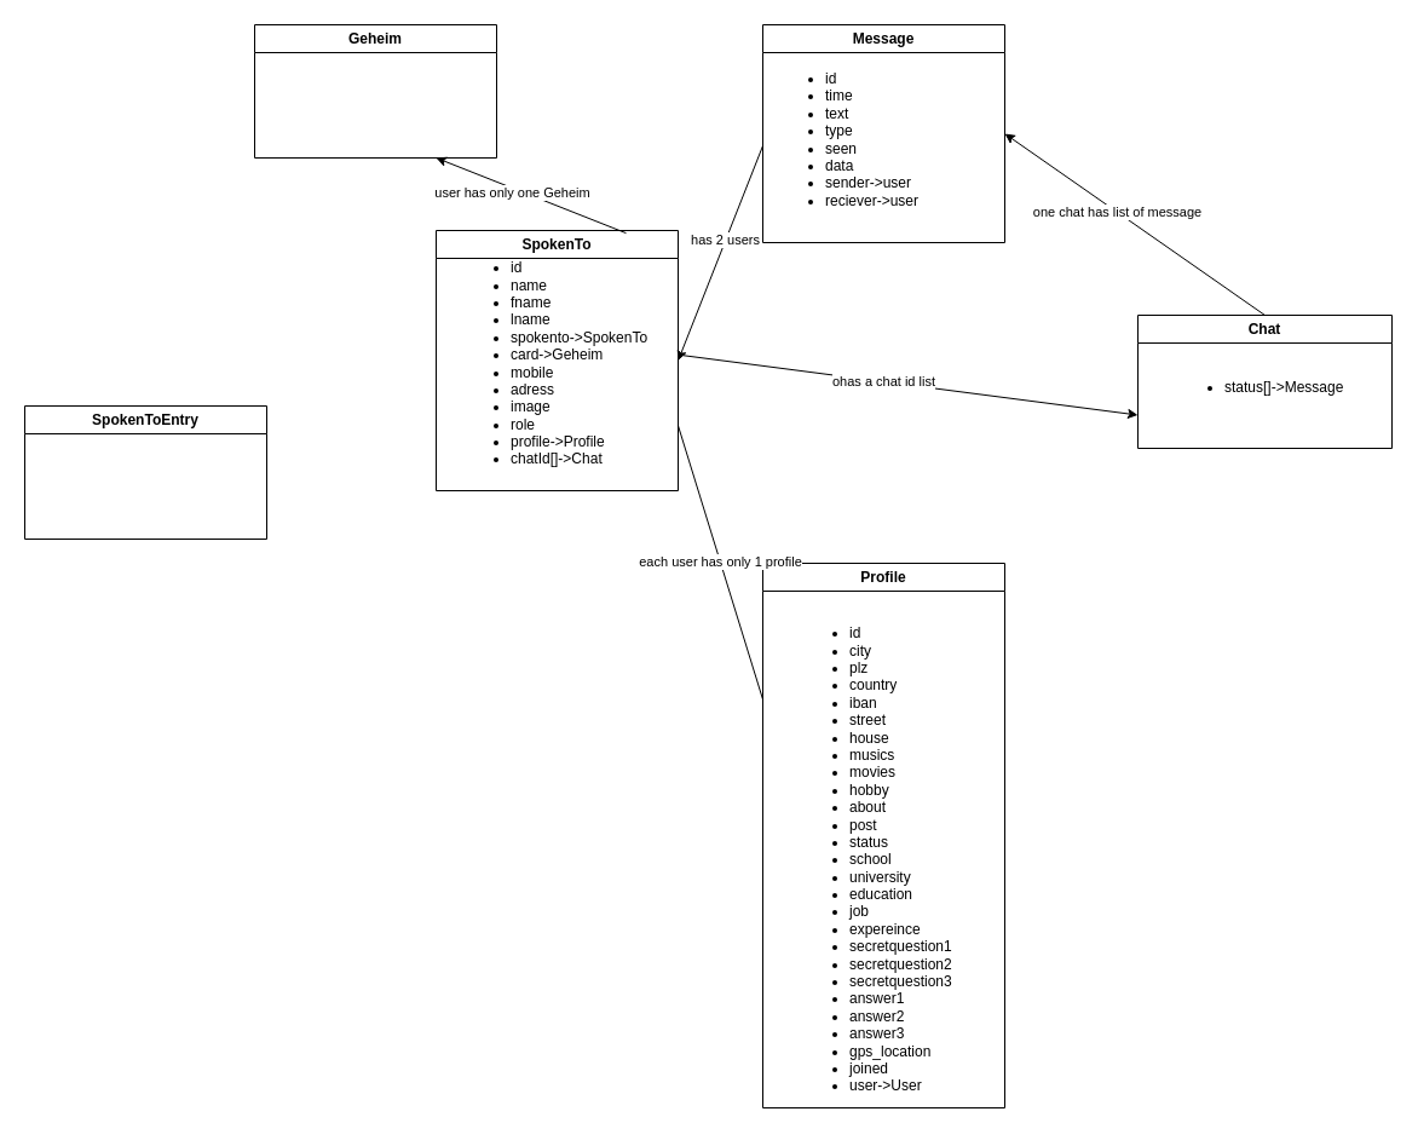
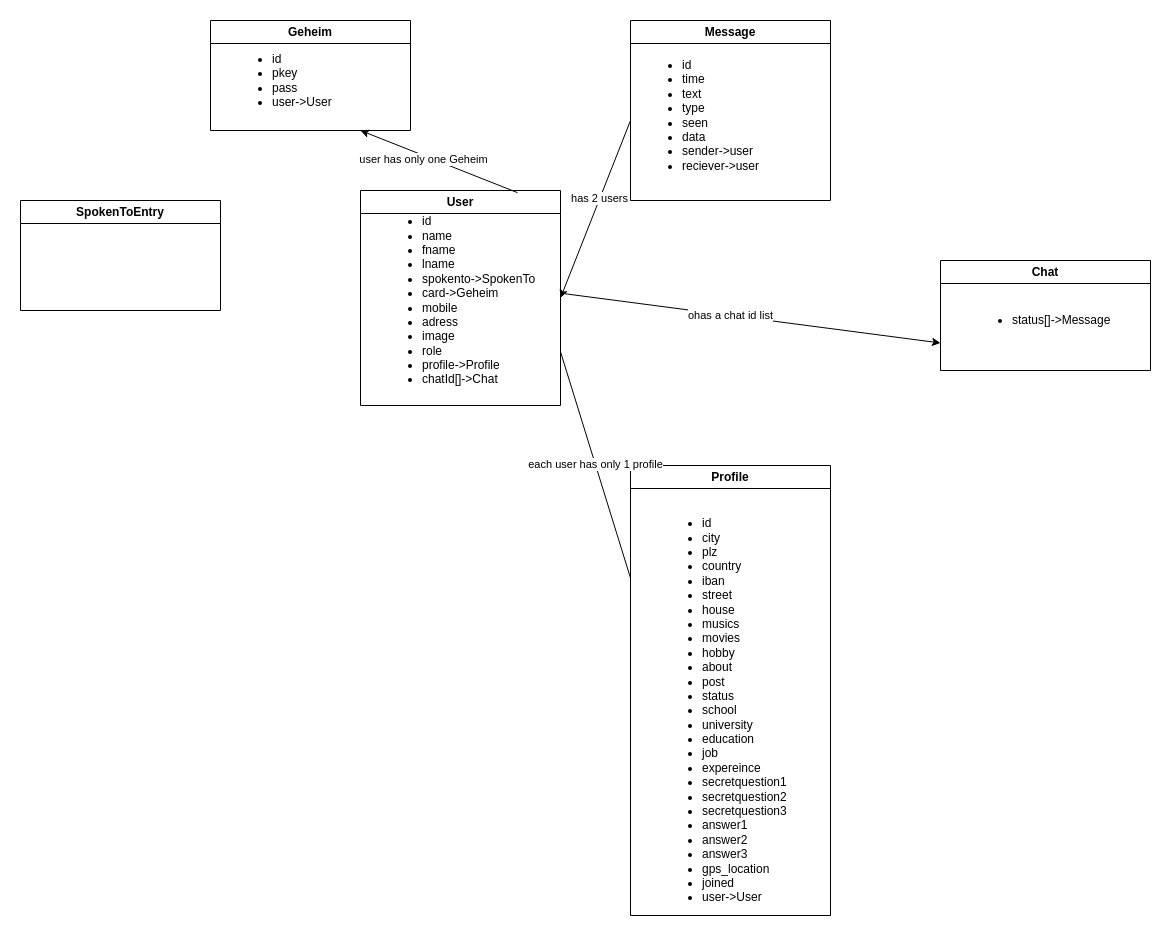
  <mxCell id="0" />
  <mxCell id="1" parent="0" />
  <mxCell id="2" value="Message" style="swimlane;whiteSpace=wrap;html=1;" vertex="1" parent="1"><mxGeometry x="630" y="20" width="200" height="180" as="geometry" /></mxCell>
  <mxCell id="3" value="&lt;ul&gt;&lt;li&gt;id&lt;/li&gt;&lt;li&gt;time&lt;/li&gt;&lt;li&gt;text&lt;/li&gt;&lt;li&gt;type&lt;/li&gt;&lt;li&gt;seen&lt;/li&gt;&lt;li&gt;data&lt;/li&gt;&lt;li&gt;sender-&amp;gt;user&lt;/li&gt;&lt;li&gt;reciever-&amp;gt;user&lt;/li&gt;&lt;/ul&gt;" style="text;html=1;align=left;verticalAlign=middle;resizable=0;points=[];autosize=1;strokeColor=none;fillColor=none;" vertex="1" parent="2"><mxGeometry x="10" y="20" width="140" height="150" as="geometry" /></mxCell>
- <mxCell id="4" value="SpokenTo" style="swimlane;whiteSpace=wrap;html=1;" vertex="1" parent="1"><mxGeometry x="360" y="190" width="200" height="215" as="geometry" /></mxCell>
+ <mxCell id="4" value="User" style="swimlane;whiteSpace=wrap;html=1;" vertex="1" parent="1"><mxGeometry x="360" y="190" width="200" height="215" as="geometry" /></mxCell>
  <mxCell id="5" value="&lt;ul&gt;&lt;li&gt;id&lt;/li&gt;&lt;li&gt;name&lt;/li&gt;&lt;li&gt;fname&lt;/li&gt;&lt;li&gt;lname&lt;/li&gt;&lt;li&gt;spokento-&amp;gt;SpokenTo&lt;/li&gt;&lt;li&gt;card-&amp;gt;Geheim&lt;/li&gt;&lt;li&gt;mobile&lt;/li&gt;&lt;li&gt;adress&lt;/li&gt;&lt;li&gt;image&lt;/li&gt;&lt;li&gt;role&lt;/li&gt;&lt;li&gt;profile-&amp;gt;Profile&lt;/li&gt;&lt;li&gt;chatId[]-&amp;gt;Chat&lt;/li&gt;&lt;/ul&gt;" style="text;html=1;align=left;verticalAlign=middle;resizable=0;points=[];autosize=1;strokeColor=none;fillColor=none;" vertex="1" parent="4"><mxGeometry x="20" y="5" width="180" height="210" as="geometry" /></mxCell>
  <mxCell id="6" value="Profile" style="swimlane;whiteSpace=wrap;html=1;" vertex="1" parent="1"><mxGeometry x="630" y="465" width="200" height="450" as="geometry" /></mxCell>
  <mxCell id="7" value="&lt;ul&gt;&lt;li&gt;id&lt;/li&gt;&lt;li&gt;city&lt;/li&gt;&lt;li&gt;plz&lt;/li&gt;&lt;li&gt;country&lt;/li&gt;&lt;li&gt;iban&lt;/li&gt;&lt;li&gt;street&lt;/li&gt;&lt;li&gt;house&lt;/li&gt;&lt;li&gt;musics&lt;/li&gt;&lt;li&gt;movies&lt;/li&gt;&lt;li&gt;hobby&lt;/li&gt;&lt;li&gt;about&lt;/li&gt;&lt;li&gt;post&lt;/li&gt;&lt;li&gt;status&lt;/li&gt;&lt;li&gt;school&lt;/li&gt;&lt;li&gt;university&lt;/li&gt;&lt;li&gt;education&lt;/li&gt;&lt;li&gt;job&lt;/li&gt;&lt;li&gt;expereince&lt;/li&gt;&lt;li&gt;secretquestion1&lt;/li&gt;&lt;li style=&quot;border-color: var(--border-color);&quot;&gt;secretquestion2&lt;/li&gt;&lt;li style=&quot;border-color: var(--border-color);&quot;&gt;secretquestion3&lt;/li&gt;&lt;li style=&quot;border-color: var(--border-color);&quot;&gt;answer1&lt;/li&gt;&lt;li style=&quot;border-color: var(--border-color);&quot;&gt;answer2&lt;/li&gt;&lt;li style=&quot;border-color: var(--border-color);&quot;&gt;answer3&lt;/li&gt;&lt;li style=&quot;border-color: var(--border-color);&quot;&gt;gps_location&lt;/li&gt;&lt;li style=&quot;border-color: var(--border-color);&quot;&gt;joined&lt;/li&gt;&lt;li style=&quot;border-color: var(--border-color);&quot;&gt;user-&amp;gt;User&lt;/li&gt;&lt;/ul&gt;" style="text;html=1;align=left;verticalAlign=middle;resizable=0;points=[];autosize=1;strokeColor=none;fillColor=none;" vertex="1" parent="6"><mxGeometry x="30" y="30" width="150" height="430" as="geometry" /></mxCell>
  <mxCell id="8" value="Geheim" style="swimlane;whiteSpace=wrap;html=1;" vertex="1" parent="1"><mxGeometry x="210" y="20" width="200" height="110" as="geometry" /></mxCell>
- <mxCell id="10" value="SpokenToEntry" style="swimlane;whiteSpace=wrap;html=1;" vertex="1" parent="1"><mxGeometry x="20" y="335" width="200" height="110" as="geometry" /></mxCell>
+ <mxCell id="9" value="&lt;ul&gt;&lt;li&gt;id&lt;/li&gt;&lt;li&gt;pkey&lt;/li&gt;&lt;li&gt;pass&lt;/li&gt;&lt;li&gt;user-&amp;gt;User&lt;/li&gt;&lt;/ul&gt;" style="text;html=1;align=left;verticalAlign=middle;resizable=0;points=[];autosize=1;strokeColor=none;fillColor=none;" vertex="1" parent="8"><mxGeometry x="20" y="10" width="120" height="100" as="geometry" /></mxCell>
+ <mxCell id="10" value="SpokenToEntry" style="swimlane;whiteSpace=wrap;html=1;" vertex="1" parent="1"><mxGeometry x="20" y="200" width="200" height="110" as="geometry" /></mxCell>
  <mxCell id="11" value="Chat" style="swimlane;whiteSpace=wrap;html=1;" vertex="1" parent="1"><mxGeometry x="940" y="260" width="210" height="110" as="geometry" /></mxCell>
  <mxCell id="12" value="&lt;ul&gt;&lt;li&gt;status[]-&amp;gt;Message&lt;/li&gt;&lt;/ul&gt;" style="text;html=1;align=left;verticalAlign=middle;resizable=0;points=[];autosize=1;strokeColor=none;fillColor=none;" vertex="1" parent="11"><mxGeometry x="30" y="35" width="180" height="50" as="geometry" /></mxCell>
  <mxCell id="13" value="" style="endArrow=classic;html=1;rounded=0;entryX=1;entryY=0.5;entryDx=0;entryDy=0;" edge="1" parent="1" target="4"><mxGeometry width="50" height="50" relative="1" as="geometry"><mxPoint x="630" y="120" as="sourcePoint" /><mxPoint x="480" y="210" as="targetPoint" /></mxGeometry></mxCell>
  <mxCell id="14" value="has 2 users" style="edgeLabel;html=1;align=center;verticalAlign=middle;resizable=0;points=[];" vertex="1" connectable="0" parent="13"><mxGeometry x="-0.115" y="-1" relative="1" as="geometry"><mxPoint as="offset" /></mxGeometry></mxCell>
  <mxCell id="15" value="each user has only 1 profile" style="endArrow=none;html=1;rounded=0;entryX=0;entryY=0.25;entryDx=0;entryDy=0;exitX=1;exitY=0.75;exitDx=0;exitDy=0;" edge="1" parent="1" source="4" target="6"><mxGeometry width="50" height="50" relative="1" as="geometry"><mxPoint x="430" y="400" as="sourcePoint" /><mxPoint x="560" y="500" as="targetPoint" /></mxGeometry></mxCell>
  <mxCell id="16" value="" style="endArrow=classic;html=1;rounded=0;entryX=0.75;entryY=1;entryDx=0;entryDy=0;exitX=0.785;exitY=0.01;exitDx=0;exitDy=0;exitPerimeter=0;" edge="1" parent="1" source="4" target="8"><mxGeometry width="50" height="50" relative="1" as="geometry"><mxPoint x="400" y="180" as="sourcePoint" /><mxPoint x="480" y="180" as="targetPoint" /></mxGeometry></mxCell>
  <mxCell id="17" value="user has only one Geheim" style="edgeLabel;html=1;align=center;verticalAlign=middle;resizable=0;points=[];" vertex="1" connectable="0" parent="16"><mxGeometry x="0.184" y="3" relative="1" as="geometry"><mxPoint as="offset" /></mxGeometry></mxCell>
- <mxCell id="18" value="" style="endArrow=classic;html=1;rounded=0;exitX=0.5;exitY=0;exitDx=0;exitDy=0;entryX=1;entryY=0.5;entryDx=0;entryDy=0;" edge="1" parent="1" source="11" target="2"><mxGeometry width="50" height="50" relative="1" as="geometry"><mxPoint x="430" y="240" as="sourcePoint" /><mxPoint x="480" y="190" as="targetPoint" /></mxGeometry></mxCell>
- <mxCell id="19" value="one chat has list of message" style="edgeLabel;html=1;align=center;verticalAlign=middle;resizable=0;points=[];" vertex="1" connectable="0" parent="18"><mxGeometry x="0.14" relative="1" as="geometry"><mxPoint as="offset" /></mxGeometry></mxCell>
  <mxCell id="20" value="" style="endArrow=classic;html=1;rounded=0;entryX=0;entryY=0.75;entryDx=0;entryDy=0;exitX=1.025;exitY=0.468;exitDx=0;exitDy=0;exitPerimeter=0;" edge="1" parent="1" source="5" target="11"><mxGeometry width="50" height="50" relative="1" as="geometry"><mxPoint x="430" y="230" as="sourcePoint" /><mxPoint x="480" y="180" as="targetPoint" /></mxGeometry></mxCell>
  <mxCell id="21" value="ohas a chat id list" style="edgeLabel;html=1;align=center;verticalAlign=middle;resizable=0;points=[];" vertex="1" connectable="0" parent="20"><mxGeometry x="-0.125" relative="1" as="geometry"><mxPoint as="offset" /></mxGeometry></mxCell>
